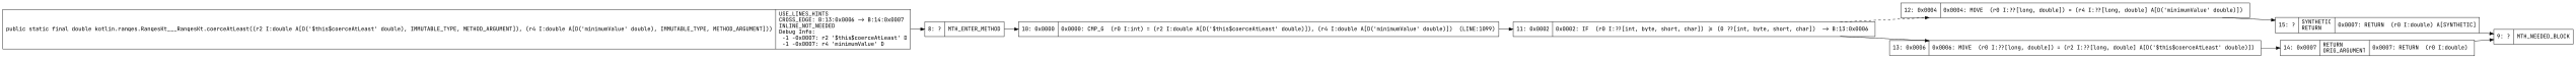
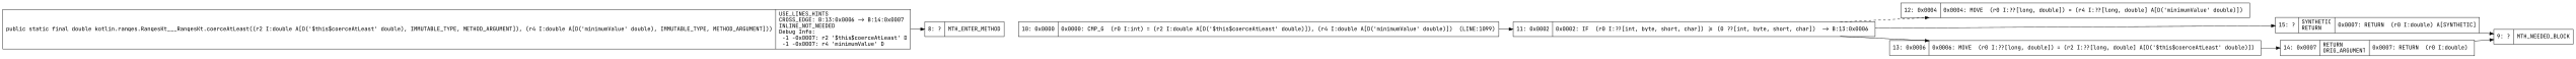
  digraph {
    fontname="JetBrains Mono"
    rankdir=LR
    node [fontname="JetBrains Mono" shape=record]
    edge [fontname="JetBrains Mono"]
    n1 [label="{8\:\ ?|MTH_ENTER_METHOD\l}"]
    n2 [label="{10\:\ 0x0000|0x0000: CMP_G  (r0 I:int) = (r2 I:double A[D('$this$coerceAtLeast' double)]), (r4 I:double A[D('minimumValue' double)])  (LINE:1099)\l}"]
    n3 [label="{11\:\ 0x0002|0x0002: IF  (r0 I:??[int, byte, short, char]) \>= (0 ??[int, byte, short, char])  \-\> B:13:0x0006 \l}"]
    n4 [label="{12\:\ 0x0004|0x0004: MOVE  (r0 I:??[long, double]) = (r4 I:??[long, double] A[D('minimumValue' double)]) \l}"]
    n5 [label="{13\:\ 0x0006|0x0006: MOVE  (r0 I:??[long, double]) = (r2 I:??[long, double] A[D('$this$coerceAtLeast' double)]) \l}"]
    n6 [label="{15\:\ ?|SYNTHETIC\lRETURN\l|0x0007: RETURN  (r0 I:double) A[SYNTHETIC]\l}"]
    n7 [label="{14\:\ 0x0007|RETURN\lORIG_ARGUMENT\l|0x0007: RETURN  (r0 I:double) \l}"]
    n8 [label="{9\:\ ?|MTH_NEEDED_BLOCK\l}"]
    n9 [label="{public static final double kotlin.ranges.RangesKt___RangesKt.coerceAtLeast((r2 I:double A[D('$this$coerceAtLeast' double), IMMUTABLE_TYPE, METHOD_ARGUMENT]), (r4 I:double A[D('minimumValue' double), IMMUTABLE_TYPE, METHOD_ARGUMENT]))  | USE_LINES_HINTS\lCROSS_EDGE: B:13:0x0006 \-\> B:14:0x0007\lINLINE_NOT_NEEDED\lDebug Info:\l  \-1 \-0x0007: r2 '$this$coerceAtLeast' D\l  \-1 \-0x0007: r4 'minimumValue' D\l}"]
-   n1 -> n2
    n2 -> n3
    n3 -> n4 [style=dashed]
    n3 -> n5
-   n4 -> n6
+   n3 -> n6
    n5 -> n7
    n6 -> n8
    n7 -> n8
    n9 -> n1
  }
